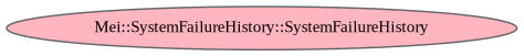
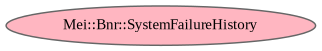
  digraph {
    rankdir=TB
    fontname="Liberation Serif"
-   n1 [color=gray40 fillcolor=lightpink fontname="Liberation Serif" fontsize=10 height=0.2 label="Mei::SystemFailureHistory::SystemFailureHistory" shape=ellipse style=filled width=0.4]
+   n1 [color=gray40 fillcolor=lightpink fontname="Liberation Serif" fontsize=10 height=0.2 label="Mei::Bnr::SystemFailureHistory" shape=ellipse style=filled width=0.4]
  }
